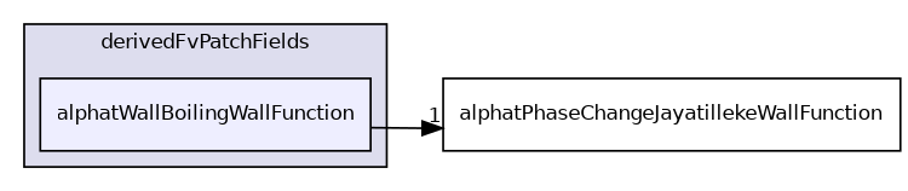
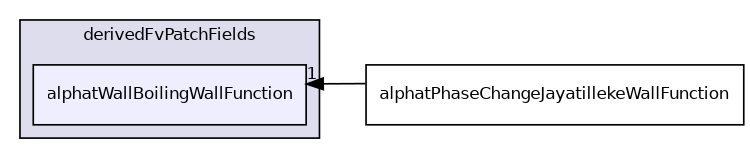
  digraph {
    compound=true
    rankdir=LR
    node [fontname=Helvetica fontsize=10 shape=box]
    n1 [fillcolor="#eeeeff" label=alphatWallBoilingWallFunction pencolor=black style=filled]
    n2 [label=alphatPhaseChangeJayatillekeWallFunction]
    subgraph cluster_1 {
      bgcolor="#ddddee"
      fontname=Helvetica
      fontsize=10
      label=derivedFvPatchFields
      pencolor=black
      n1
    }
-   n1 -> n2 [headlabel=1 labeldistance=1.5 labelfontname=Helvetica labelfontsize=10]
+   n2 -> n1 [headlabel=1 labeldistance=1.5 labelfontname=Helvetica labelfontsize=10]
  }
